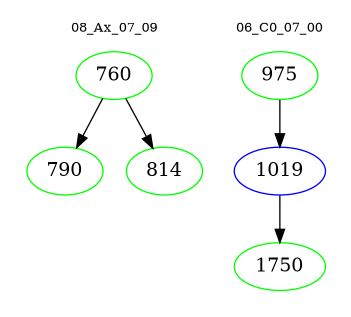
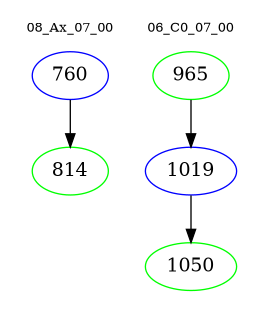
  digraph {
    node [color=green]
    edge [color=black]
-   n1 [label=760]
-   n2 [label=790]
+   n1 [color=blue label=760]
    n3 [label=814]
    n4 [color=blue label=1019]
-   n5 [label=975]
-   n6 [label=1750]
+   n5 [label=965]
+   n6 [label=1050]
    subgraph cluster_1 {
      color=white
      fontsize=10
-     label="08_Ax_07_09"
+     label="08_Ax_07_00"
      n1
-     n2
      n3
    }
    subgraph cluster_2 {
      color=white
      fontsize=10
      label="06_C0_07_00"
      n4
      n5
      n6
    }
-   n1 -> n2
    n1 -> n3
    n4 -> n6
    n5 -> n4
  }
